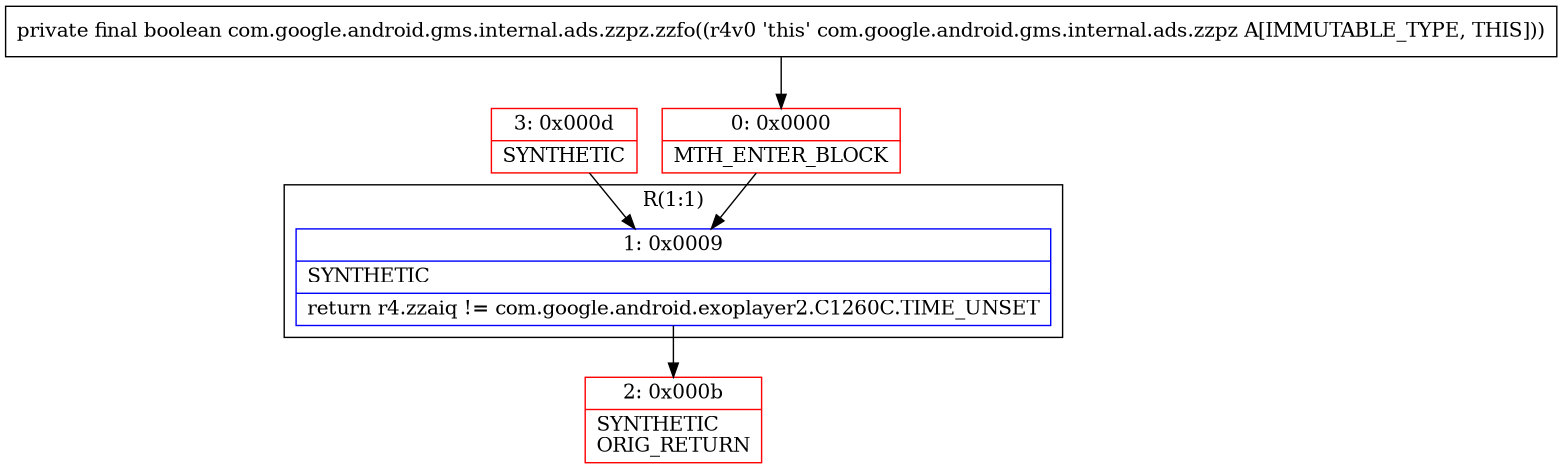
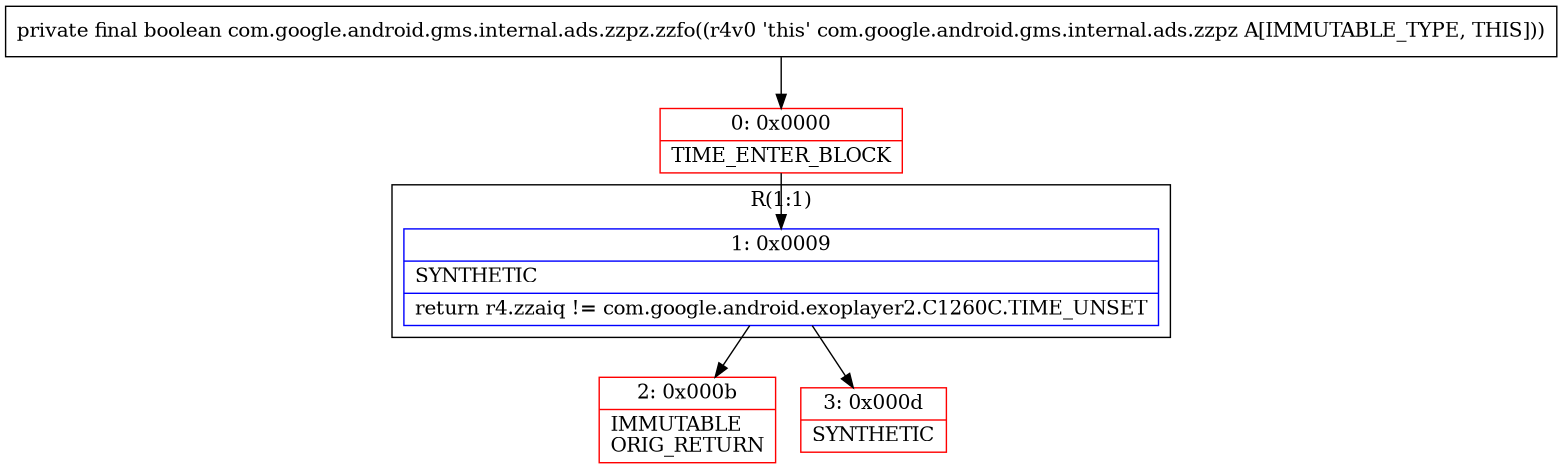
  digraph {
    node [color=red shape=record]
    n1 [color=blue label="{1\:\ 0x0009|SYNTHETIC\l|return r4.zzaiq != com.google.android.exoplayer2.C1260C.TIME_UNSET\l}"]
-   n2 [label="{2\:\ 0x000b|SYNTHETIC\lORIG_RETURN\l}"]
+   n2 [label="{2\:\ 0x000b|IMMUTABLE\lORIG_RETURN\l}"]
    n3 [label="{3\:\ 0x000d|SYNTHETIC\l}"]
-   n4 [label="{0\:\ 0x0000|MTH_ENTER_BLOCK\l}"]
+   n4 [label="{0\:\ 0x0000|TIME_ENTER_BLOCK\l}"]
    n5 [label="{private final boolean com.google.android.gms.internal.ads.zzpz.zzfo((r4v0 'this' com.google.android.gms.internal.ads.zzpz A[IMMUTABLE_TYPE, THIS])) }" color=""]
    subgraph cluster_1 {
      label="R(1:1)"
      n1
    }
    n1 -> n2
-   n3 -> n1
+   n1 -> n3
    n4 -> n1
    n5 -> n4
  }
